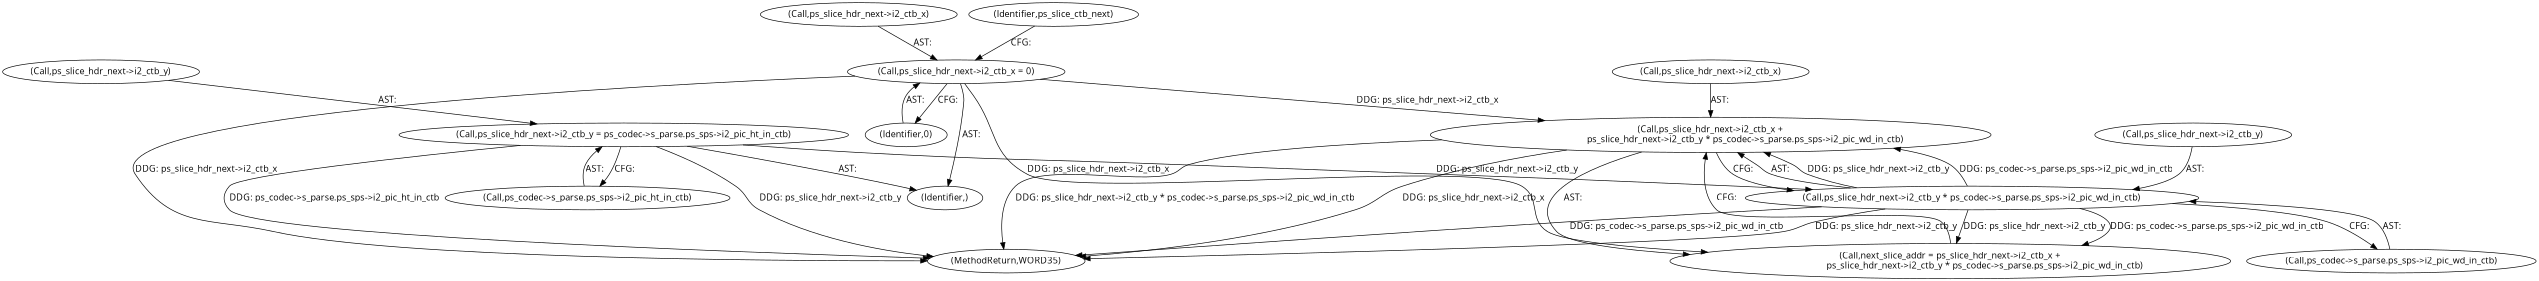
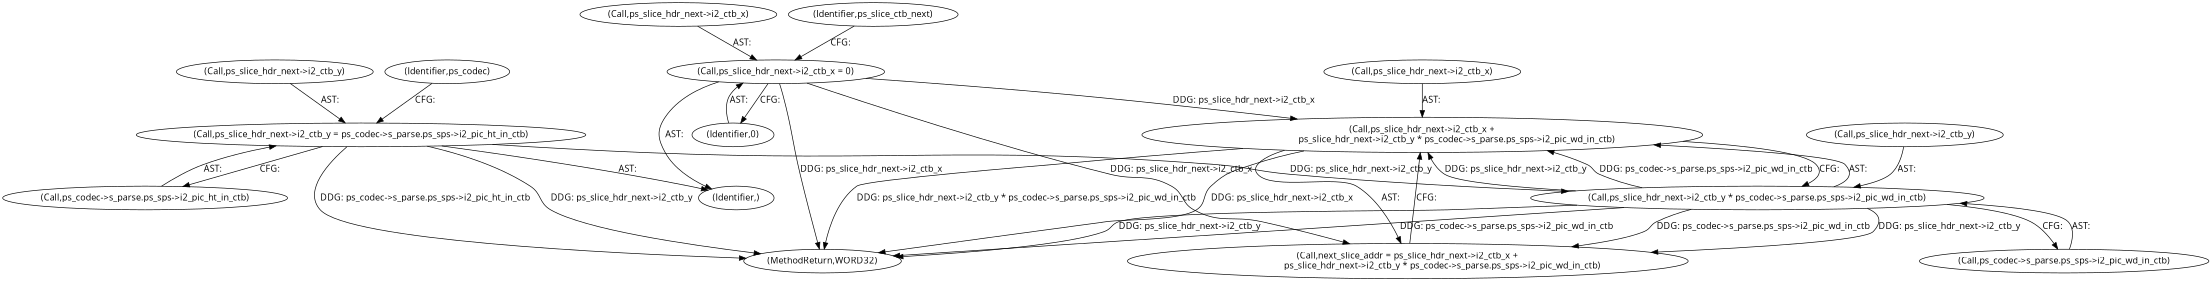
  digraph {
    fontname="Open Sans"
    node [fontname="Open Sans"]
    edge [fontname="Open Sans"]
    n1 [label="(Call,ps_slice_hdr_next->i2_ctb_x +\n                            ps_slice_hdr_next->i2_ctb_y * ps_codec->s_parse.ps_sps->i2_pic_wd_in_ctb)"]
    n2 [label="(Call,ps_slice_hdr_next->i2_ctb_y * ps_codec->s_parse.ps_sps->i2_pic_wd_in_ctb)"]
-   n3 [label="(MethodReturn,WORD35)"]
+   n3 [label="(MethodReturn,WORD32)"]
    n4 [label="(Call,next_slice_addr = ps_slice_hdr_next->i2_ctb_x +\n                            ps_slice_hdr_next->i2_ctb_y * ps_codec->s_parse.ps_sps->i2_pic_wd_in_ctb)"]
    n5 [label="(Call,ps_codec->s_parse.ps_sps->i2_pic_wd_in_ctb)"]
    n6 [label="(Call,ps_slice_hdr_next->i2_ctb_x = 0)"]
    n7 [label="(Identifier,0)"]
    n8 [label="(Identifier,)"]
    n9 [label="(Call,ps_slice_hdr_next->i2_ctb_y = ps_codec->s_parse.ps_sps->i2_pic_ht_in_ctb)"]
    n10 [label="(Call,ps_codec->s_parse.ps_sps->i2_pic_ht_in_ctb)"]
    n11 [label="(Call,ps_slice_hdr_next->i2_ctb_y)"]
    n12 [label="(Call,ps_slice_hdr_next->i2_ctb_y)"]
    n13 [label="(Call,ps_slice_hdr_next->i2_ctb_x)"]
+   n14 [label="(Identifier,ps_codec)"]
    n15 [label="(Call,ps_slice_hdr_next->i2_ctb_x)"]
    n16 [label="(Identifier,ps_slice_ctb_next)"]
    n1 -> n2 [label="CFG: "]
    n1 -> n3 [label="DDG: ps_slice_hdr_next->i2_ctb_y * ps_codec->s_parse.ps_sps->i2_pic_wd_in_ctb"]
    n1 -> n3 [label="DDG: ps_slice_hdr_next->i2_ctb_x"]
    n1 -> n4 [label="AST: "]
    n2 -> n1 [label="AST: "]
    n2 -> n1 [label="DDG: ps_slice_hdr_next->i2_ctb_y"]
    n2 -> n1 [label="DDG: ps_codec->s_parse.ps_sps->i2_pic_wd_in_ctb"]
    n2 -> n3 [label="DDG: ps_codec->s_parse.ps_sps->i2_pic_wd_in_ctb"]
    n2 -> n3 [label="DDG: ps_slice_hdr_next->i2_ctb_y"]
    n2 -> n4 [label="DDG: ps_slice_hdr_next->i2_ctb_y"]
    n2 -> n4 [label="DDG: ps_codec->s_parse.ps_sps->i2_pic_wd_in_ctb"]
    n2 -> n5 [label="CFG: "]
    n4 -> n1 [label="CFG: "]
    n5 -> n2 [label="AST: "]
    n6 -> n1 [label="DDG: ps_slice_hdr_next->i2_ctb_x"]
    n6 -> n3 [label="DDG: ps_slice_hdr_next->i2_ctb_x"]
    n6 -> n4 [label="DDG: ps_slice_hdr_next->i2_ctb_x"]
    n6 -> n7 [label="CFG: "]
    n6 -> n8 [label="AST: "]
    n7 -> n6 [label="AST: "]
    n9 -> n2 [label="DDG: ps_slice_hdr_next->i2_ctb_y"]
    n9 -> n3 [label="DDG: ps_codec->s_parse.ps_sps->i2_pic_ht_in_ctb"]
    n9 -> n3 [label="DDG: ps_slice_hdr_next->i2_ctb_y"]
    n9 -> n8 [label="AST: "]
    n9 -> n10 [label="CFG: "]
    n10 -> n9 [label="AST: "]
    n11 -> n2 [label="AST: "]
    n12 -> n9 [label="AST: "]
    n13 -> n1 [label="AST: "]
+   n14 -> n9 [label="CFG: "]
    n15 -> n6 [label="AST: "]
    n16 -> n6 [label="CFG: "]
  }
